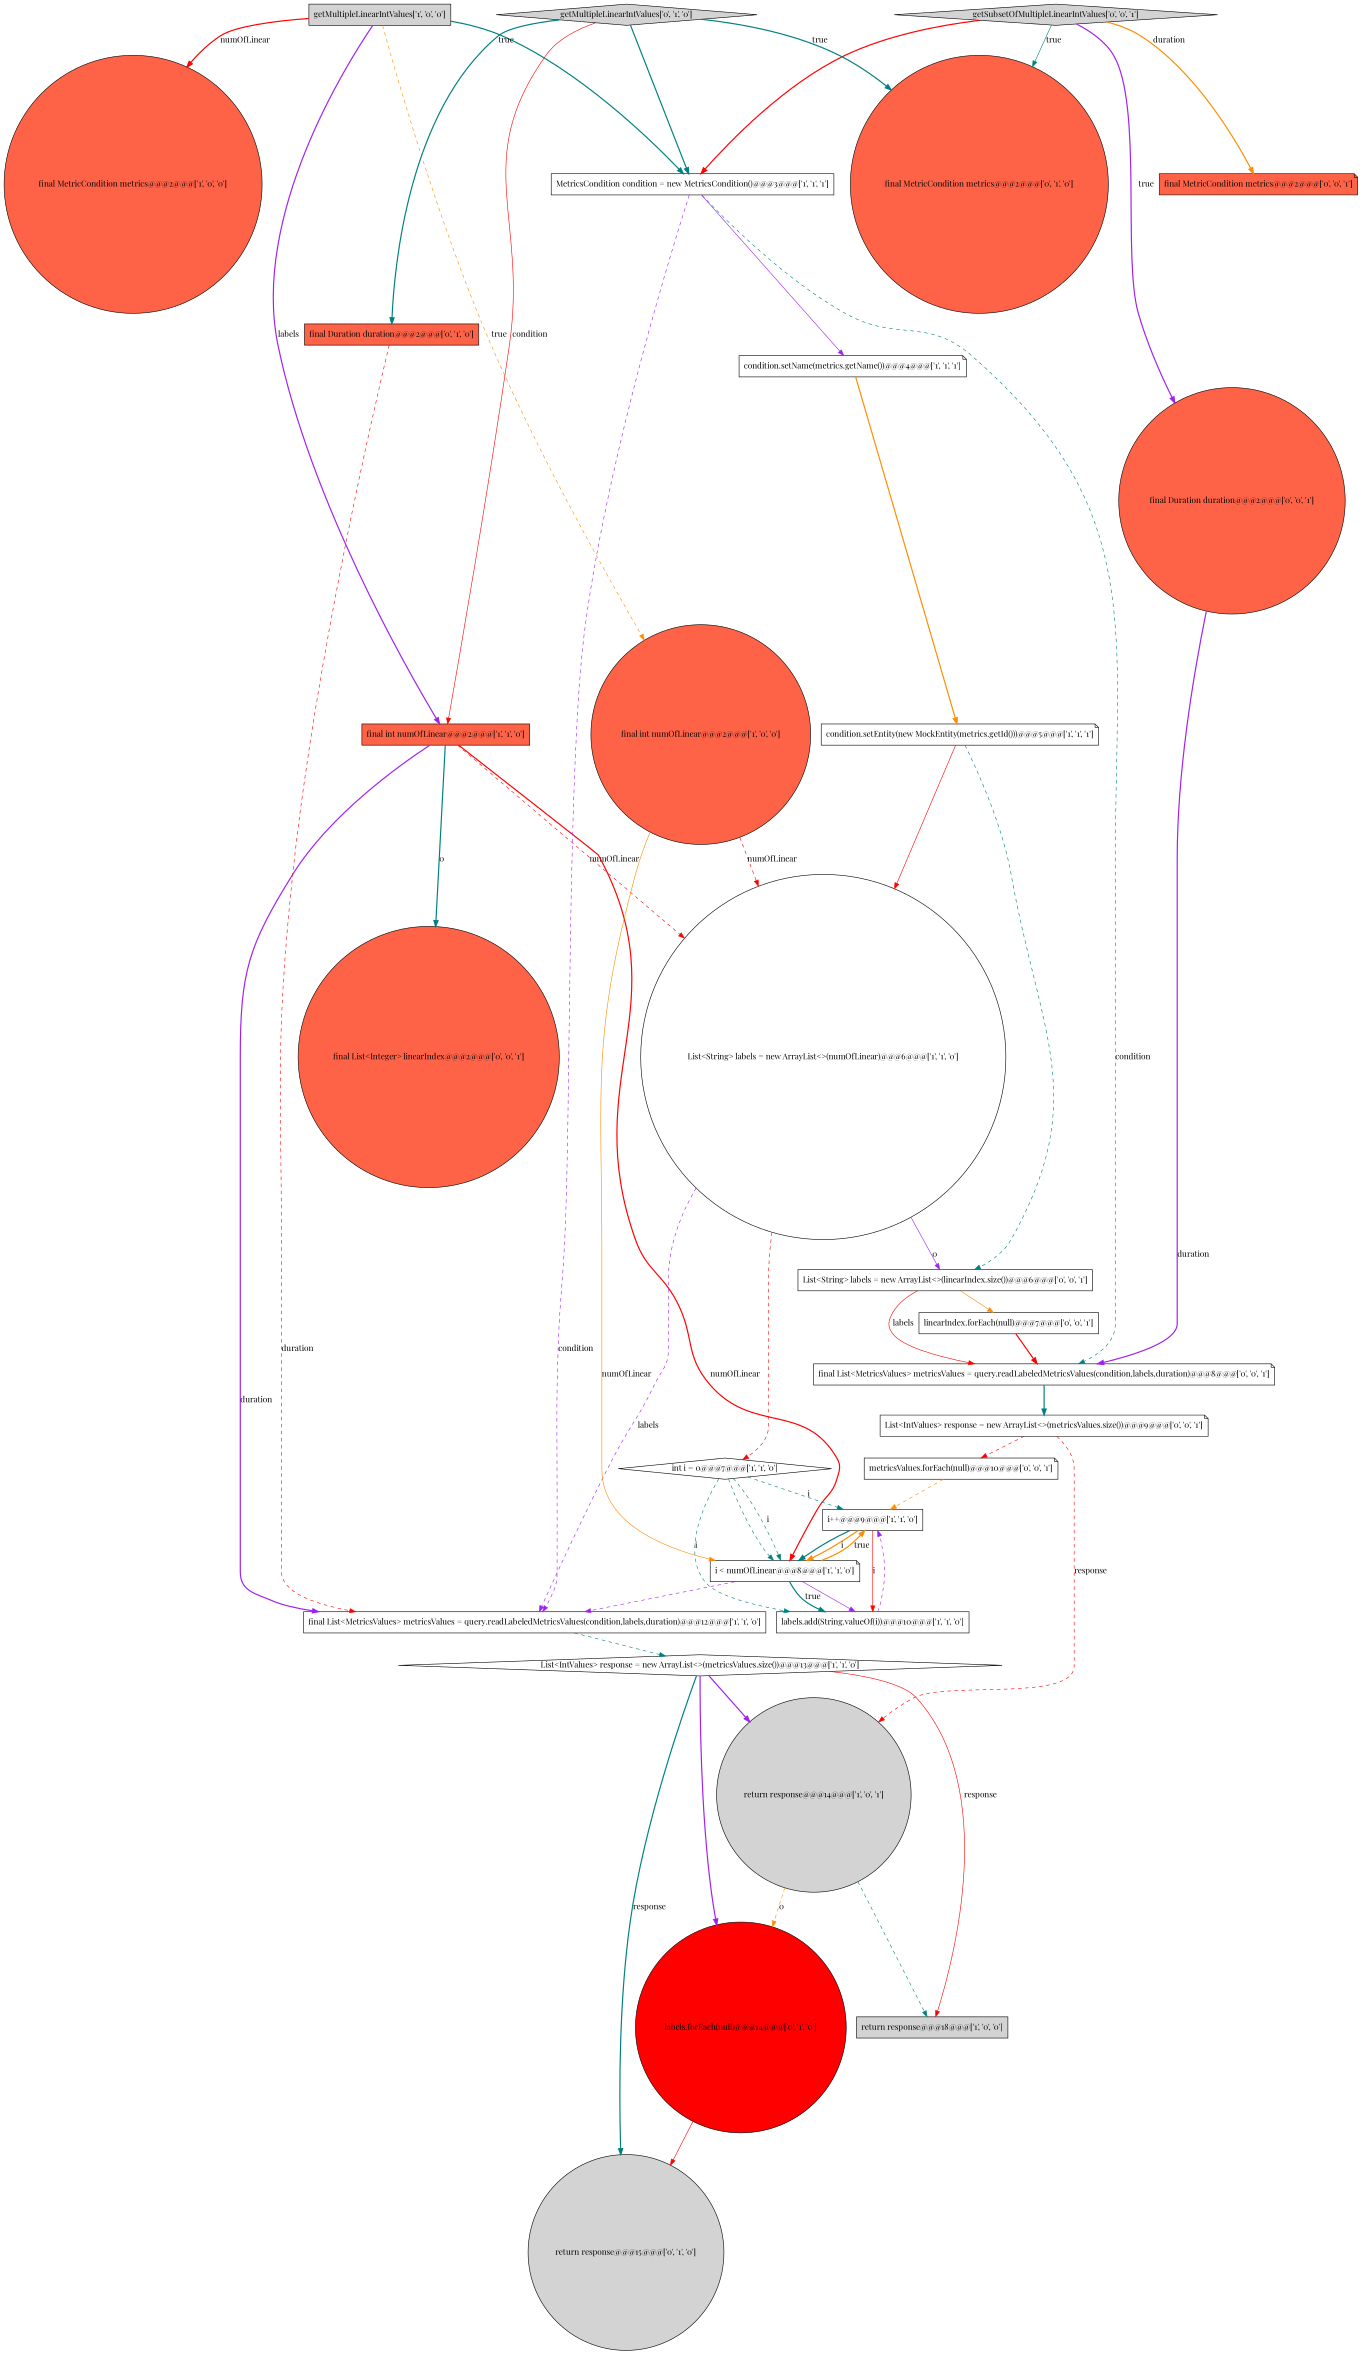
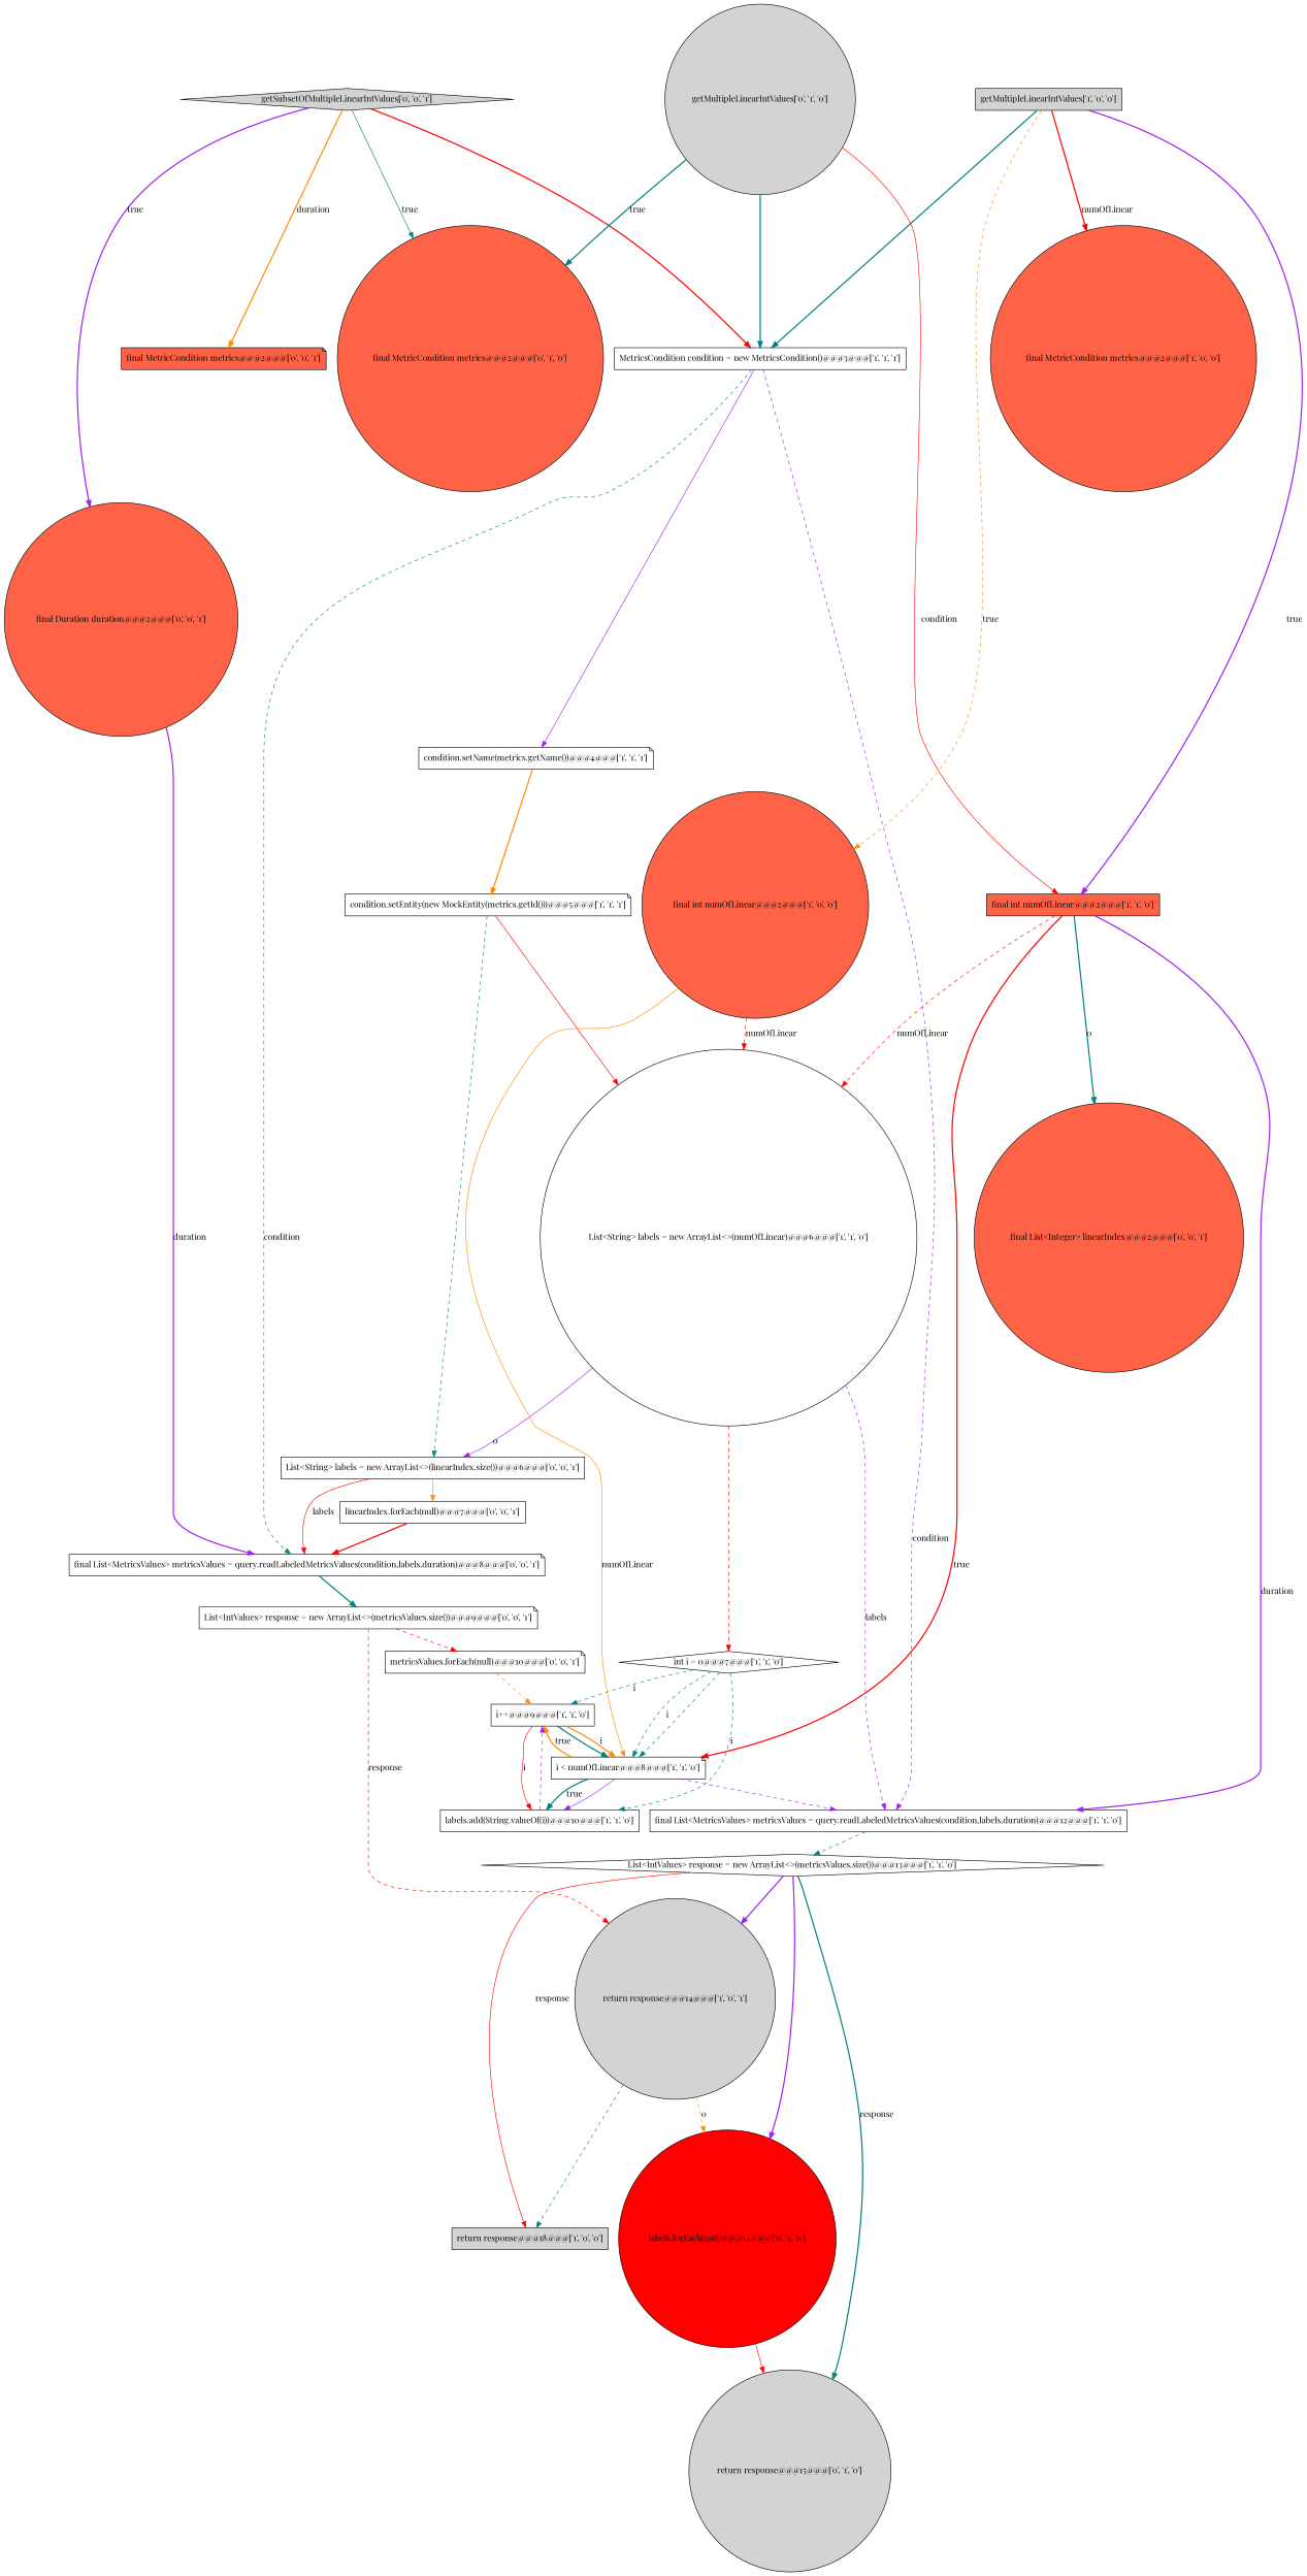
  digraph {
    fontname="Playfair Display"
    node [fillcolor=white fontname="Playfair Display" shape=box style=filled]
    edge [color=teal fontname="Playfair Display" style=bold]
    n1 [fillcolor=tomato label="final int numOfLinear@@@2@@@['1', '1', '0']"]
    n2 [label="final List<MetricsValues> metricsValues = query.readLabeledMetricsValues(condition,labels,duration)@@@12@@@['1', '1', '0']"]
    n3 [label="List<String> labels = new ArrayList<>(numOfLinear)@@@6@@@['1', '1', '0']" shape=circle]
    n4 [fillcolor=tomato label="final List<Integer> linearIndex@@@2@@@['0', '0', '1']" shape=circle]
    n5 [label="i < numOfLinear@@@8@@@['1', '1', '0']" shape=note]
    n6 [label="List<IntValues> response = new ArrayList<>(metricsValues.size())@@@13@@@['1', '1', '0']" shape=diamond]
    n7 [label="List<String> labels = new ArrayList<>(linearIndex.size())@@@6@@@['0', '0', '1']"]
    n8 [label="int i = 0@@@7@@@['1', '1', '0']" shape=diamond]
    n9 [label="i++@@@9@@@['1', '1', '0']"]
    n10 [label="labels.add(String.valueOf(i))@@@10@@@['1', '1', '0']"]
    n11 [fillcolor=tomato label="final MetricCondition metrics@@@2@@@['0', '1', '0']" shape=circle]
    n12 [label="linearIndex.forEach(null)@@@7@@@['0', '0', '1']"]
    n13 [label="final List<MetricsValues> metricsValues = query.readLabeledMetricsValues(condition,labels,duration)@@@8@@@['0', '0', '1']" shape=note]
    n14 [label="List<IntValues> response = new ArrayList<>(metricsValues.size())@@@9@@@['0', '0', '1']" shape=note]
    n15 [label="metricsValues.forEach(null)@@@10@@@['0', '0', '1']" shape=note]
    n16 [fillcolor=lightgray label="return response@@@14@@@['1', '0', '1']" shape=circle]
    n17 [fillcolor=red label="labels.forEach(null)@@@14@@@['0', '1', '0']" shape=circle]
    n18 [fillcolor=lightgray label="return response@@@18@@@['1', '0', '0']"]
    n19 [fillcolor=lightgray label="return response@@@15@@@['0', '1', '0']" shape=circle]
    n20 [fillcolor=lightgray label="getMultipleLinearIntValues['1', '0', '0']"]
    n21 [fillcolor=tomato label="final int numOfLinear@@@2@@@['1', '0', '0']" shape=circle]
    n22 [label="MetricsCondition condition = new MetricsCondition()@@@3@@@['1', '1', '1']"]
    n23 [fillcolor=tomato label="final MetricCondition metrics@@@2@@@['1', '0', '0']" shape=circle]
    n24 [label="condition.setName(metrics.getName())@@@4@@@['1', '1', '1']" shape=note]
    n25 [fillcolor=tomato label="final MetricCondition metrics@@@2@@@['0', '0', '1']" shape=note]
    n26 [label="condition.setEntity(new MockEntity(metrics.getId()))@@@5@@@['1', '1', '1']" shape=note]
    n27 [fillcolor=tomato label="final Duration duration@@@2@@@['0', '0', '1']" shape=circle]
-   n28 [fillcolor=tomato label="final Duration duration@@@2@@@['0', '1', '0']"]
    n29 [fillcolor=lightgray label="getSubsetOfMultipleLinearIntValues['0', '0', '1']" shape=diamond]
-   n30 [fillcolor=lightgray label="getMultipleLinearIntValues['0', '1', '0']" shape=diamond]
+   n30 [fillcolor=lightgray label="getMultipleLinearIntValues['0', '1', '0']" shape=circle]
    n1 -> n2 [color=purple label=duration]
    n1 -> n3 [color=red label=numOfLinear style=dashed]
    n1 -> n4 [label=0]
-   n1 -> n5 [color=red label=numOfLinear]
+   n1 -> n5 [color=red label=true]
    n2 -> n6 [style=dashed]
    n3 -> n2 [color=purple label=labels style=dashed]
    n3 -> n7 [color=purple label=0 style=solid]
    n3 -> n8 [color=red style=dashed]
    n5 -> n2 [color=purple style=dashed]
    n5 -> n9 [color=darkorange label=true]
    n5 -> n10 [color=purple style=solid]
    n5 -> n10 [label=true]
    n6 -> n16 [color=purple]
    n6 -> n17 [color=purple]
    n6 -> n18 [color=red label=response style=solid]
    n6 -> n19 [label=response]
    n7 -> n12 [color=darkorange style=solid]
    n7 -> n13 [color=red label=labels style=solid]
    n8 -> n5 [style=dashed]
    n8 -> n5 [label=i style=dashed]
    n8 -> n9 [label=i style=dashed]
    n8 -> n10 [label=i style=dashed]
    n9 -> n5
    n9 -> n5 [color=darkorange label=i]
    n9 -> n10 [color=red label=i style=solid]
    n10 -> n9 [color=purple style=dashed]
    n12 -> n13 [color=red]
    n13 -> n14
    n14 -> n15 [color=red style=dashed]
    n14 -> n16 [color=red label=response style=dashed]
    n15 -> n9 [color=darkorange style=dashed]
    n16 -> n17 [color=darkorange label=0 style=dashed]
    n16 -> n18 [style=dashed]
    n17 -> n19 [color=red style=solid]
-   n20 -> n1 [color=purple label=labels]
+   n20 -> n1 [color=purple label=true]
    n20 -> n21 [color=darkorange label=true style=dashed]
    n20 -> n22
    n20 -> n23 [color=red label=numOfLinear]
    n21 -> n3 [color=red label=numOfLinear style=dashed]
    n21 -> n5 [color=darkorange label=numOfLinear style=solid]
    n22 -> n2 [color=purple label=condition style=dashed]
    n22 -> n13 [label=condition style=dashed]
    n22 -> n24 [color=purple style=solid]
    n24 -> n26 [color=darkorange]
    n26 -> n3 [color=red style=solid]
    n26 -> n7 [style=dashed]
    n27 -> n13 [color=purple label=duration]
-   n28 -> n2 [color=red label=duration style=dashed]
    n29 -> n11 [label=true style=solid]
    n29 -> n22 [color=red]
    n29 -> n25 [color=darkorange label=duration]
    n29 -> n27 [color=purple label=true]
    n30 -> n1 [color=red label=condition style=solid]
    n30 -> n11 [label=true]
    n30 -> n22
-   n30 -> n28 [label=true]
  }
